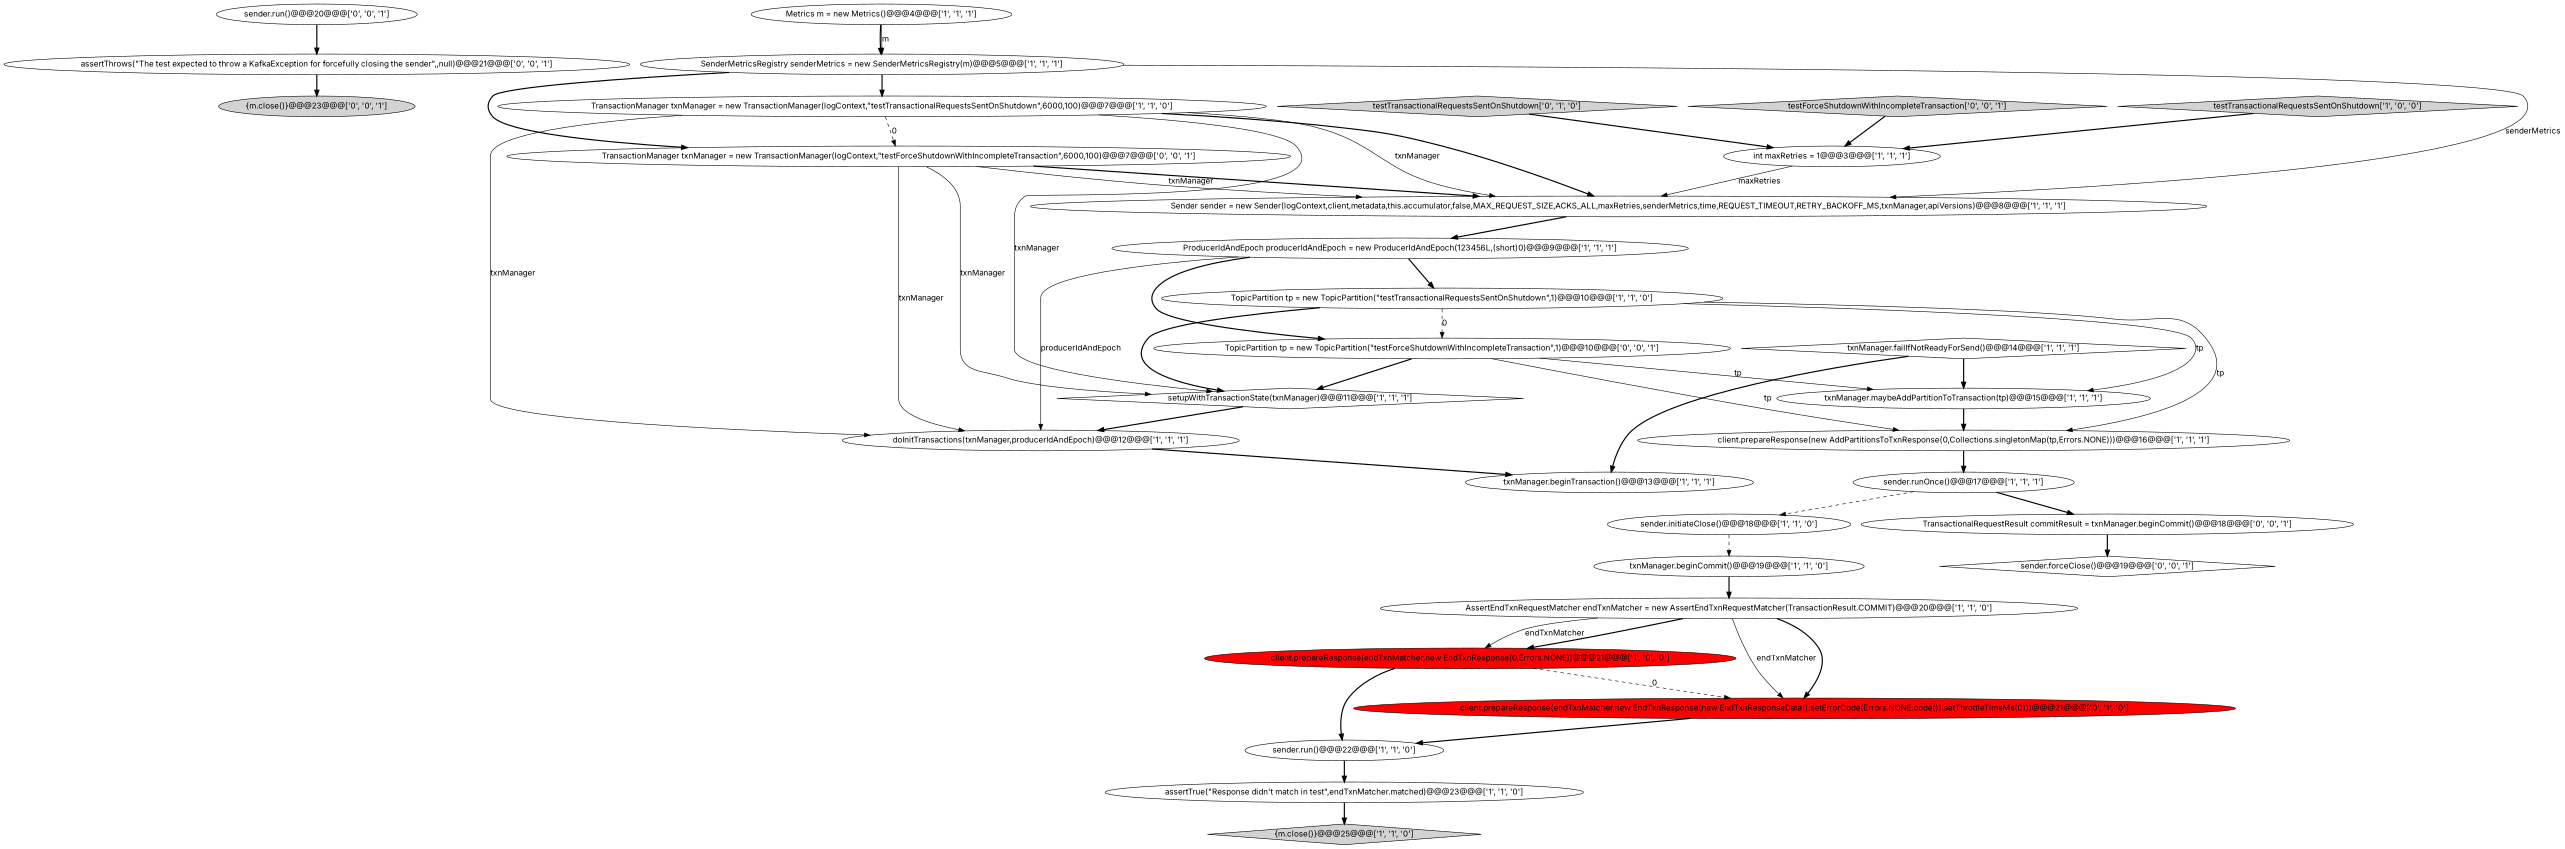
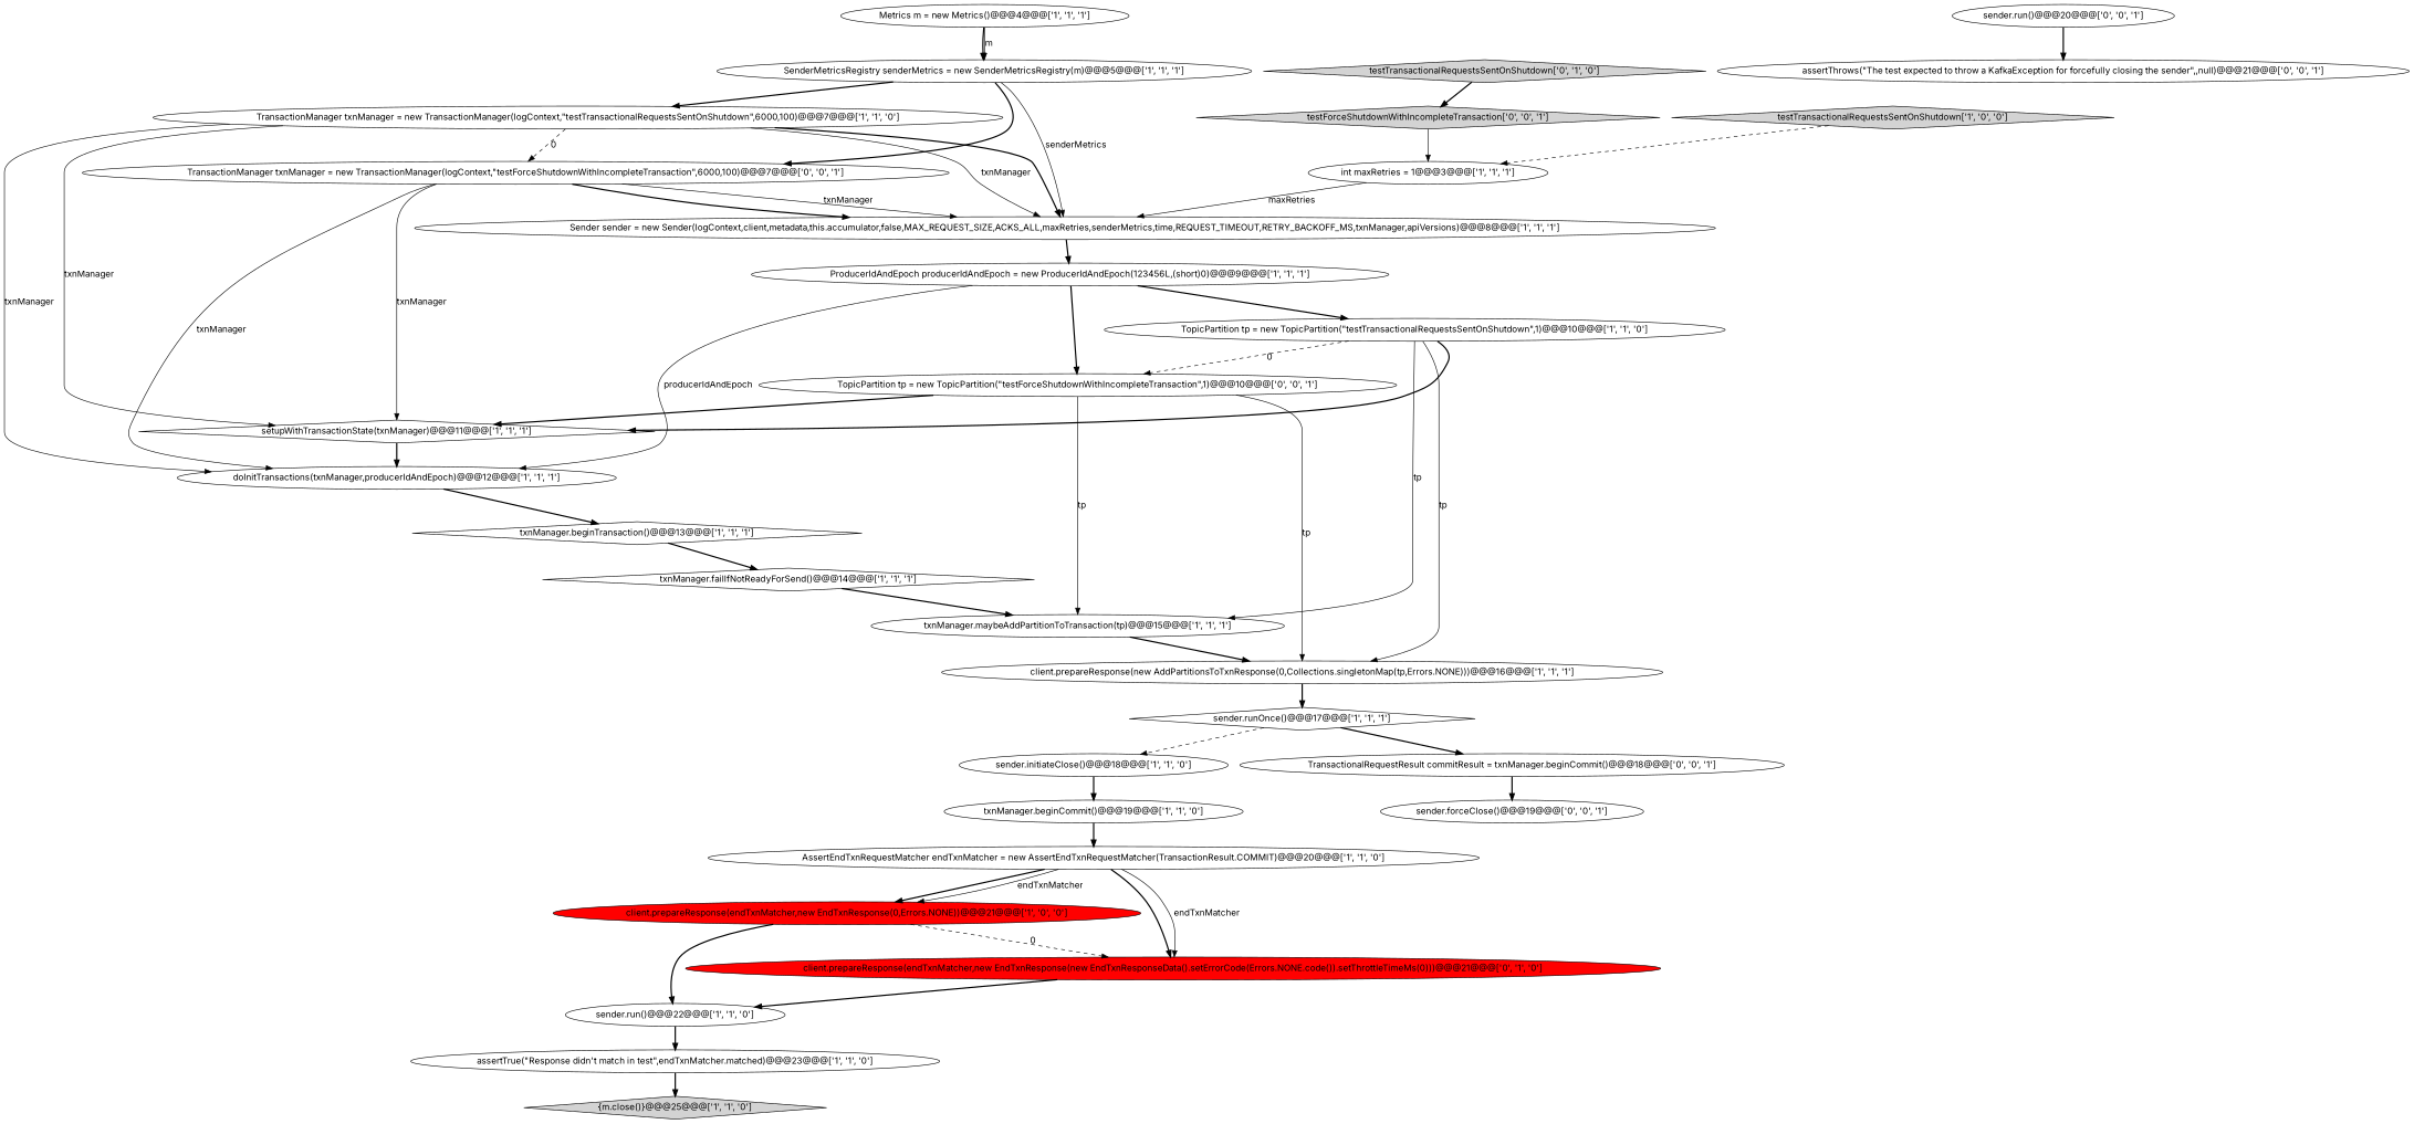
  digraph {
    fontname=Inter
    node [fillcolor=white fontname=Inter shape=ellipse style=filled]
    edge [fontname=Inter style=bold]
-   n1 [fillcolor=lightgray label="{m.close()}@@@23@@@['0', '0', '1']"]
    n2 [label="sender.run()@@@22@@@['1', '1', '0']"]
    n3 [label="assertTrue(\"Response didn't match in test\",endTxnMatcher.matched)@@@23@@@['1', '1', '0']"]
    n4 [fillcolor=lightgray label="{m.close()}@@@25@@@['1', '1', '0']" shape=diamond]
    n5 [label="txnManager.maybeAddPartitionToTransaction(tp)@@@15@@@['1', '1', '1']"]
    n6 [label="client.prepareResponse(new AddPartitionsToTxnResponse(0,Collections.singletonMap(tp,Errors.NONE)))@@@16@@@['1', '1', '1']"]
-   n7 [label="sender.runOnce()@@@17@@@['1', '1', '1']"]
+   n7 [label="sender.runOnce()@@@17@@@['1', '1', '1']" shape=diamond]
    n8 [label="TransactionManager txnManager = new TransactionManager(logContext,\"testTransactionalRequestsSentOnShutdown\",6000,100)@@@7@@@['1', '1', '0']"]
    n9 [label="doInitTransactions(txnManager,producerIdAndEpoch)@@@12@@@['1', '1', '1']"]
    n10 [label="setupWithTransactionState(txnManager)@@@11@@@['1', '1', '1']" shape=diamond]
    n11 [label="TransactionManager txnManager = new TransactionManager(logContext,\"testForceShutdownWithIncompleteTransaction\",6000,100)@@@7@@@['0', '0', '1']"]
    n12 [label="Sender sender = new Sender(logContext,client,metadata,this.accumulator,false,MAX_REQUEST_SIZE,ACKS_ALL,maxRetries,senderMetrics,time,REQUEST_TIMEOUT,RETRY_BACKOFF_MS,txnManager,apiVersions)@@@8@@@['1', '1', '1']"]
-   n13 [label="txnManager.beginTransaction()@@@13@@@['1', '1', '1']"]
+   n13 [label="txnManager.beginTransaction()@@@13@@@['1', '1', '1']" shape=diamond]
    n14 [label="ProducerIdAndEpoch producerIdAndEpoch = new ProducerIdAndEpoch(123456L,(short)0)@@@9@@@['1', '1', '1']"]
    n15 [label="TopicPartition tp = new TopicPartition(\"testForceShutdownWithIncompleteTransaction\",1)@@@10@@@['0', '0', '1']"]
    n16 [label="SenderMetricsRegistry senderMetrics = new SenderMetricsRegistry(m)@@@5@@@['1', '1', '1']"]
    n17 [fillcolor=red label="client.prepareResponse(endTxnMatcher,new EndTxnResponse(0,Errors.NONE))@@@21@@@['1', '0', '0']"]
    n18 [fillcolor=red label="client.prepareResponse(endTxnMatcher,new EndTxnResponse(new EndTxnResponseData().setErrorCode(Errors.NONE.code()).setThrottleTimeMs(0)))@@@21@@@['0', '1', '0']"]
    n19 [label="AssertEndTxnRequestMatcher endTxnMatcher = new AssertEndTxnRequestMatcher(TransactionResult.COMMIT)@@@20@@@['1', '1', '0']"]
    n20 [label="TopicPartition tp = new TopicPartition(\"testTransactionalRequestsSentOnShutdown\",1)@@@10@@@['1', '1', '0']"]
    n21 [fillcolor=lightgray label="testTransactionalRequestsSentOnShutdown['0', '1', '0']" shape=diamond]
    n22 [label="int maxRetries = 1@@@3@@@['1', '1', '1']"]
    n23 [label="sender.initiateClose()@@@18@@@['1', '1', '0']"]
    n24 [label="txnManager.beginCommit()@@@19@@@['1', '1', '0']"]
    n25 [label="txnManager.failIfNotReadyForSend()@@@14@@@['1', '1', '1']" shape=diamond]
    n26 [label="TransactionalRequestResult commitResult = txnManager.beginCommit()@@@18@@@['0', '0', '1']"]
    n27 [fillcolor=lightgray label="testForceShutdownWithIncompleteTransaction['0', '0', '1']" shape=diamond]
-   n28 [label="sender.forceClose()@@@19@@@['0', '0', '1']" shape=diamond]
+   n28 [label="sender.forceClose()@@@19@@@['0', '0', '1']"]
    n29 [label="Metrics m = new Metrics()@@@4@@@['1', '1', '1']"]
    n30 [label="assertThrows(\"The test expected to throw a KafkaException for forcefully closing the sender\",,null)@@@21@@@['0', '0', '1']"]
    n31 [fillcolor=lightgray label="testTransactionalRequestsSentOnShutdown['1', '0', '0']" shape=diamond]
    n32 [label="sender.run()@@@20@@@['0', '0', '1']"]
    n2 -> n3
    n3 -> n4
    n5 -> n6
    n6 -> n7
    n7 -> n23 [style=dashed]
    n7 -> n26
    n8 -> n9 [label=txnManager style=solid]
    n8 -> n10 [label=txnManager style=solid]
    n8 -> n11 [label=0 style=dashed]
    n8 -> n12 [label=txnManager style=solid]
    n8 -> n12
    n9 -> n13
    n10 -> n9
    n11 -> n9 [label=txnManager style=solid]
    n11 -> n10 [label=txnManager style=solid]
    n11 -> n12
    n11 -> n12 [label=txnManager style=solid]
    n12 -> n14
-   n25 -> n13
+   n13 -> n25
    n14 -> n9 [label=producerIdAndEpoch style=solid]
    n14 -> n15
    n14 -> n20
    n15 -> n5 [label=tp style=solid]
    n15 -> n6 [label=tp style=solid]
    n15 -> n10
    n16 -> n8
    n16 -> n11
    n16 -> n12 [label=senderMetrics style=solid]
    n17 -> n2
    n17 -> n18 [label=0 style=dashed]
    n18 -> n2
    n19 -> n17
    n19 -> n17 [label=endTxnMatcher style=solid]
    n19 -> n18
    n19 -> n18 [label=endTxnMatcher style=solid]
    n20 -> n5 [label=tp style=solid]
    n20 -> n6 [label=tp style=solid]
    n20 -> n10
    n20 -> n15 [label=0 style=dashed]
-   n21 -> n22
+   n21 -> n27
    n22 -> n12 [label=maxRetries style=solid]
-   n23 -> n24 [style=dashed]
+   n23 -> n24
    n24 -> n19
    n25 -> n5
    n26 -> n28
-   n27 -> n22
+   n27 -> n22 [style=solid]
    n29 -> n16
    n29 -> n16 [label=m style=solid]
-   n30 -> n1
-   n31 -> n22
+   n31 -> n22 [style=dashed]
    n32 -> n30
  }
